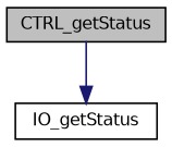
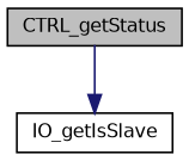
  digraph {
    rankdir=TB
    node [color=black fontname=Helvetica fontsize=10 shape=record style=filled]
    n1 [fillcolor=grey75 fontcolor=black height=0.2 label=CTRL_getStatus width=0.4]
-   n2 [fillcolor=white height=0.2 label=IO_getStatus width=0.4]
+   n2 [fillcolor=white height=0.2 label=IO_getIsSlave width=0.4]
    n1 -> n2 [color=midnightblue fontname=Helvetica fontsize=10 labelfontname=Helvetica labelfontsize=10 style=solid]
  }
